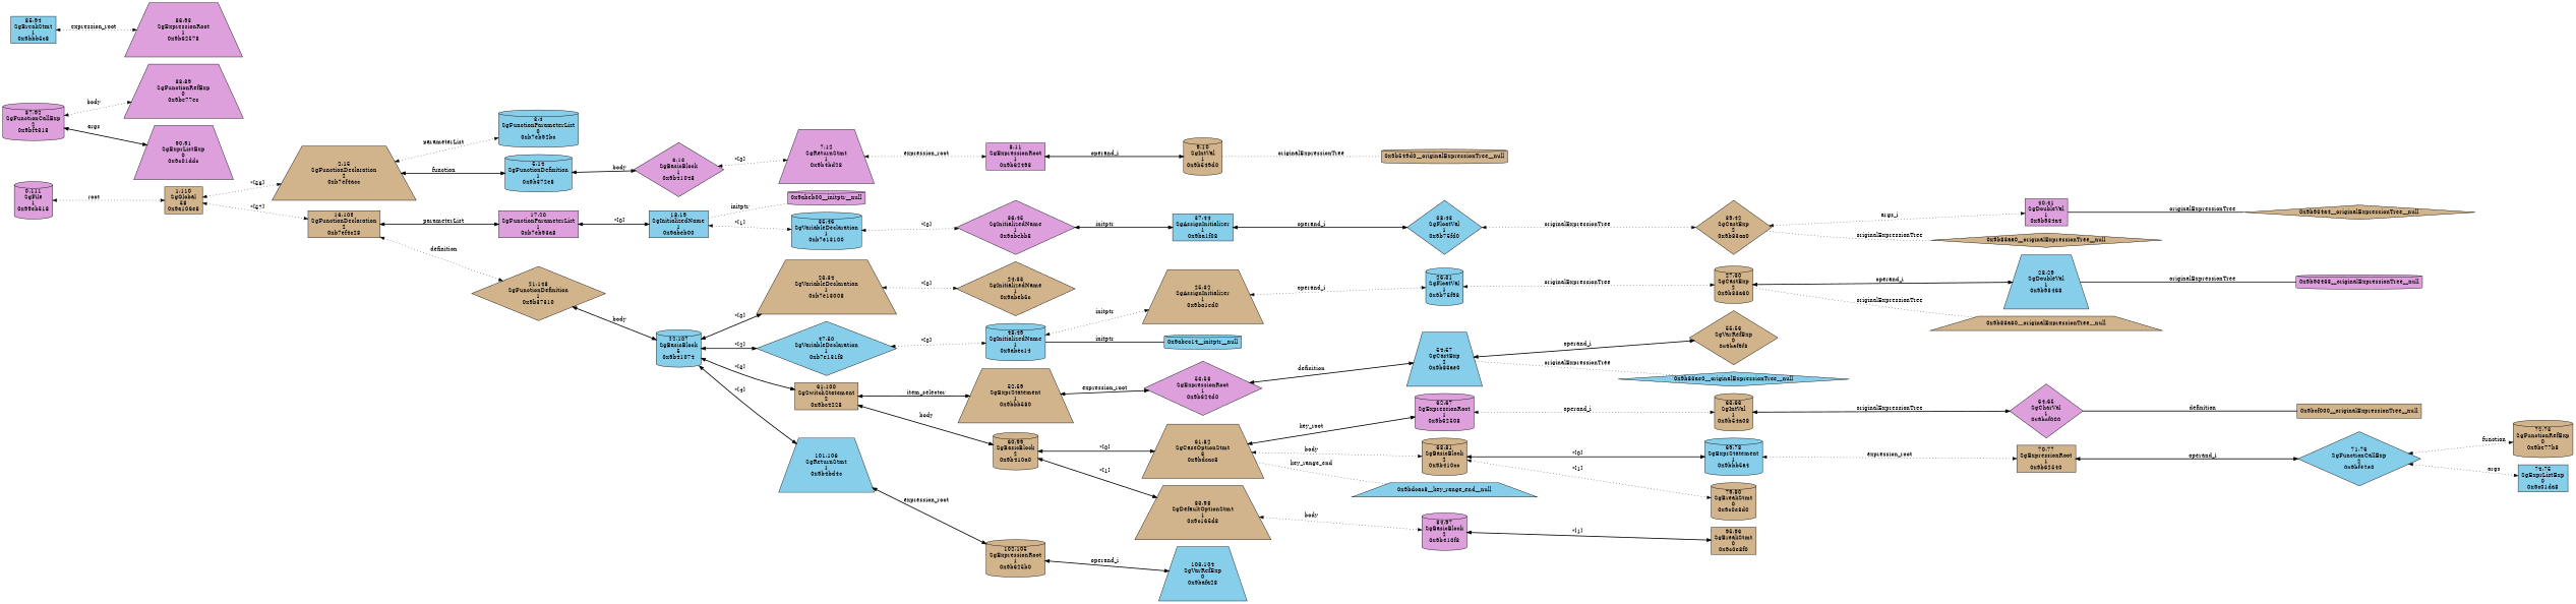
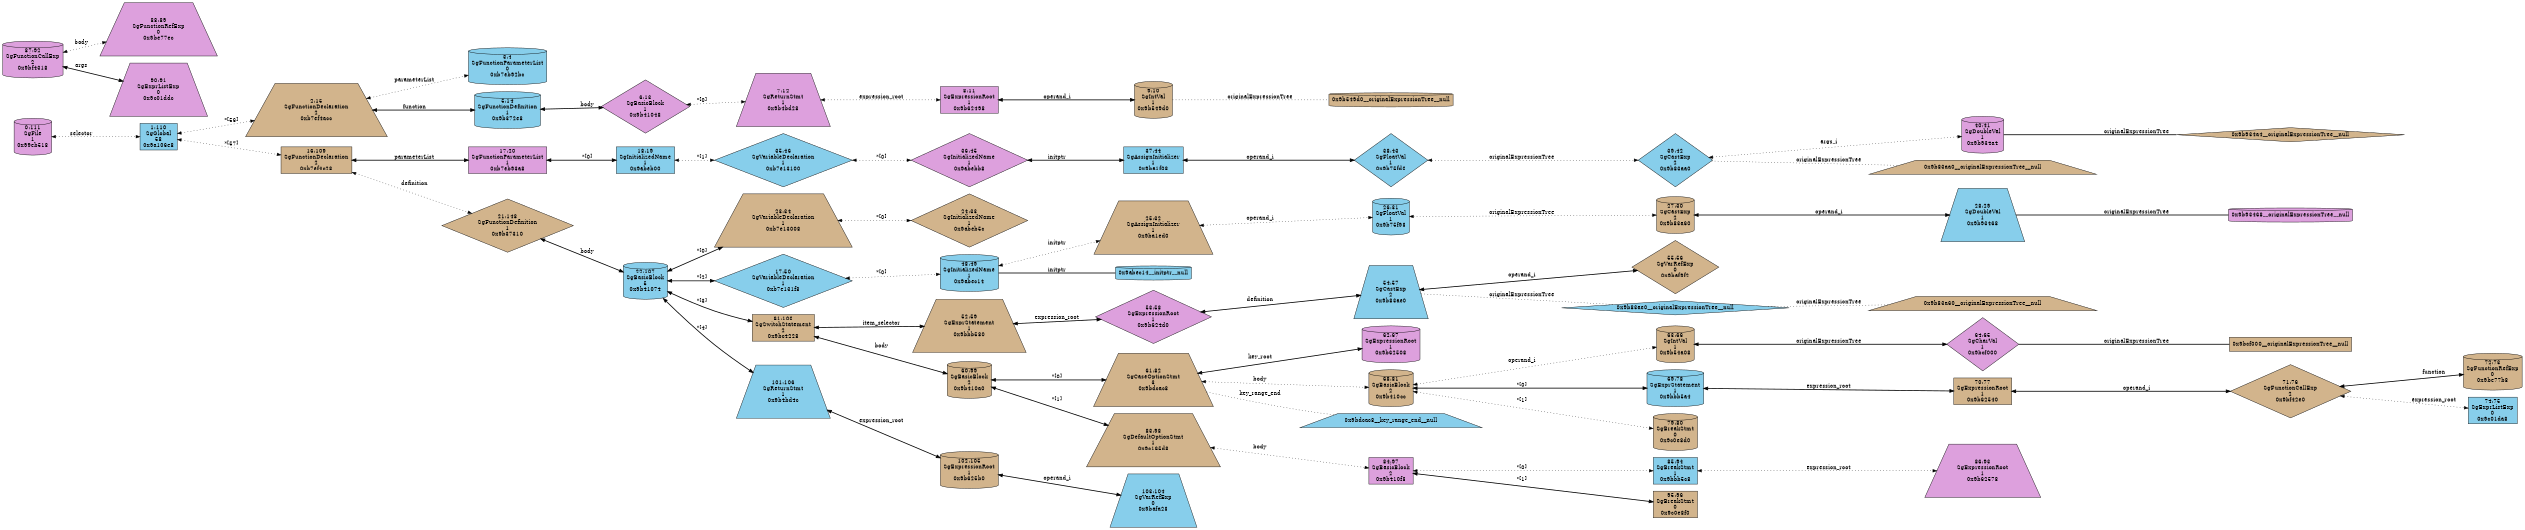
  digraph {
    rankdir=LR
    node [fillcolor=tan shape=cylinder style=filled]
    edge [dir=both style=dotted]
    n1 [fillcolor=skyblue label="3:4\nSgFunctionParameterList\n0\n0xb7eb92bc\n"]
    n2 [label="9:10\nSgIntVal\n1\n0x9b549d0\n"]
    "0x9b549d0__originalExpressionTree__null"
    n4 [fillcolor=plum label="8:11\nSgExpressionRoot\n1\n0x9b62498\n" shape=box]
    n5 [fillcolor=plum label="7:12\nSgReturnStmt\n1\n0x9b4bd28\n" shape=trapezium]
    n6 [fillcolor=plum label="6:13\nSgBasicBlock\n1\n0x9b41048\n" shape=diamond]
    n7 [fillcolor=skyblue label="5:14\nSgFunctionDefinition\n1\n0x9b372e8\n"]
    n8 [label="2:15\nSgFunctionDeclaration\n2\n0xb7ef4acc\n" shape=trapezium]
    n9 [fillcolor=skyblue label="18:19\nSgInitializedName\n1\n0x9abeb00\n" shape=box]
-   "0x9abeb00__initptr__null" [fillcolor=plum]
-   n11 [fillcolor=skyblue label="35:46\nSgVariableDeclaration\n1\n0xb7e13100\n"]
+   n11 [fillcolor=skyblue label="35:46\nSgVariableDeclaration\n1\n0xb7e13100\n" shape=diamond]
    n12 [fillcolor=plum label="17:20\nSgFunctionParameterList\n1\n0xb7eb93a8\n" shape=box]
    n13 [fillcolor=skyblue label="28:29\nSgDoubleVal\n1\n0x9b93468\n" shape=trapezium]
    "0x9b93468__originalExpressionTree__null" [fillcolor=plum]
    n15 [label="27:30\nSgCastExp\n2\n0x9b83a60\n"]
    "0x9b83a60__originalExpressionTree__null" [shape=trapezium]
    n17 [fillcolor=skyblue label="26:31\nSgFloatVal\n1\n0x9b75f98\n"]
    n18 [label="25:32\nSgAssignInitializer\n1\n0x9ba1ed0\n" shape=trapezium]
    n19 [label="24:33\nSgInitializedName\n1\n0x9abeb5c\n" shape=diamond]
    n20 [label="23:34\nSgVariableDeclaration\n1\n0xb7e13008\n" shape=trapezium]
-   n21 [fillcolor=plum label="40:41\nSgDoubleVal\n1\n0x9b934a4\n" shape=box]
+   n21 [fillcolor=plum label="40:41\nSgDoubleVal\n1\n0x9b934a4\n"]
    "0x9b934a4__originalExpressionTree__null" [shape=diamond]
-   n23 [label="39:42\nSgCastExp\n2\n0x9b83aa0\n" shape=diamond]
-   "0x9b83aa0__originalExpressionTree__null" [shape=diamond]
+   n23 [fillcolor=skyblue label="39:42\nSgCastExp\n2\n0x9b83aa0\n" shape=diamond]
+   "0x9b83aa0__originalExpressionTree__null" [shape=trapezium]
    n25 [fillcolor=skyblue label="38:43\nSgFloatVal\n1\n0x9b75fd0\n" shape=diamond]
    n26 [fillcolor=skyblue label="37:44\nSgAssignInitializer\n1\n0x9ba1f08\n" shape=box]
    n27 [fillcolor=plum label="36:45\nSgInitializedName\n1\n0x9abebb8\n" shape=diamond]
    n28 [fillcolor=skyblue label="48:49\nSgInitializedName\n1\n0x9abec14\n"]
    "0x9abec14__initptr__null" [fillcolor=skyblue]
-   n30 [fillcolor=skyblue label="47:50\nSgVariableDeclaration\n1\n0xb7e131f8\n" shape=diamond]
-   n31 [label="55:56\nSgVarRefExp\n0\n0x9baf9f8\n" shape=diamond]
+   n30 [fillcolor=skyblue label="17:50\nSgVariableDeclaration\n1\n0xb7e131f8\n" shape=diamond]
+   n31 [label="55:56\nSgVarRefExp\n0\n0x9baf9f2\n" shape=diamond]
    n32 [fillcolor=skyblue label="54:57\nSgCastExp\n2\n0x9b83ae0\n" shape=trapezium]
    "0x9b83ae0__originalExpressionTree__null" [fillcolor=skyblue shape=diamond]
    n34 [fillcolor=plum label="53:58\nSgExpressionRoot\n1\n0x9b624d0\n" shape=diamond]
    n35 [label="52:59\nSgExprStatement\n1\n0x9bbb580\n" shape=trapezium]
    n36 [fillcolor=plum label="64:65\nSgCharVal\n1\n0x9bcf000\n" shape=diamond]
    "0x9bcf000__originalExpressionTree__null" [shape=box]
    n38 [label="63:66\nSgIntVal\n1\n0x9b54a08\n"]
    n39 [fillcolor=plum label="62:67\nSgExpressionRoot\n1\n0x9b62508\n"]
    n40 [label="72:73\nSgFunctionRefExp\n0\n0x9be77b8\n"]
    n41 [fillcolor=skyblue label="74:75\nSgExprListExp\n0\n0x9c01da8\n" shape=box]
-   n42 [fillcolor=skyblue label="71:76\nSgFunctionCallExp\n2\n0x9bf42e0\n" shape=diamond]
+   n42 [label="71:76\nSgFunctionCallExp\n2\n0x9bf42e0\n" shape=diamond]
    n43 [label="70:77\nSgExpressionRoot\n1\n0x9b62540\n" shape=box]
    n44 [fillcolor=skyblue label="69:78\nSgExprStatement\n1\n0x9bbb5a4\n"]
    n45 [label="79:80\nSgBreakStmt\n0\n0x9c0e8d0\n"]
    n46 [label="68:81\nSgBasicBlock\n2\n0x9b410cc\n"]
    n47 [label="61:82\nSgCaseOptionStmt\n3\n0x9bdcac8\n" shape=trapezium]
    "0x9bdcac8__key_range_end__null" [fillcolor=skyblue shape=trapezium]
    n49 [fillcolor=plum label="88:89\nSgFunctionRefExp\n0\n0x9be77ec\n" shape=trapezium]
    n50 [fillcolor=plum label="90:91\nSgExprListExp\n0\n0x9c01ddc\n" shape=trapezium]
    n51 [fillcolor=plum label="87:92\nSgFunctionCallExp\n2\n0x9bf4318\n"]
    n52 [fillcolor=plum label="86:93\nSgExpressionRoot\n1\n0x9b62578\n" shape=trapezium]
    n53 [fillcolor=skyblue label="85:94\nSgBreakStmt\n1\n0x9bbb5c8\n" shape=box]
    n54 [label="95:96\nSgBreakStmt\n0\n0x9c0e8f0\n" shape=box]
-   n55 [fillcolor=plum label="84:97\nSgBasicBlock\n2\n0x9b410f8\n"]
+   n55 [fillcolor=plum label="84:97\nSgBasicBlock\n2\n0x9b410f8\n" shape=box]
    n56 [label="83:98\nSgDefaultOptionStmt\n1\n0x9c165d8\n" shape=trapezium]
    n57 [label="60:99\nSgBasicBlock\n2\n0x9b410a0\n"]
    n58 [label="61:100\nSgSwitchStatement\n2\n0x9bc4228\n" shape=box]
    n59 [fillcolor=skyblue label="103:104\nSgVarRefExp\n0\n0x9bafa28\n" shape=trapezium]
    n60 [label="102:105\nSgExpressionRoot\n1\n0x9b625b0\n"]
    n61 [fillcolor=skyblue label="101:106\nSgReturnStmt\n1\n0x9b4bd4c\n" shape=trapezium]
    n62 [fillcolor=skyblue label="22:107\nSgBasicBlock\n5\n0x9b41074\n"]
    n63 [label="21:148\nSgFunctionDefinition\n1\n0x9b37310\n" shape=diamond]
    n64 [label="16:109\nSgFunctionDeclaration\n2\n0xb7ef4c28\n" shape=box]
-   n65 [label="1:110\nSgGlobal\n58\n0x9a106e8\n" shape=box]
+   n65 [fillcolor=skyblue label="1:110\nSgGlobal\n58\n0x9a106e8\n" shape=box]
    n66 [fillcolor=plum label="0:111\nSgFile\n1\n0x99eb518\n"]
    n2 -> "0x9b549d0__originalExpressionTree__null" [dir=none label=originalExpressionTree]
    n4 -> n2 [label=operand_i style=bold]
    n5 -> n4 [label=expression_root]
    n6 -> n5 [label="*[0]"]
    n7 -> n6 [label=body style=bold]
    n8 -> n1 [label=parameterList]
    n8 -> n7 [label=function style=bold]
-   n9 -> "0x9abeb00__initptr__null" [dir=none label=initptr]
    n9 -> n11 [label="*[1]"]
    n11 -> n27 [label="*[0]"]
    n12 -> n9 [label="*[0]" style=bold]
    n13 -> "0x9b93468__originalExpressionTree__null" [dir=none label=originalExpressionTree style=bold]
    n15 -> n13 [label=operand_i style=bold]
-   n15 -> "0x9b83a60__originalExpressionTree__null" [dir=none label=originalExpressionTree]
+   "0x9b83ae0__originalExpressionTree__null" -> "0x9b83a60__originalExpressionTree__null" [dir=none label=originalExpressionTree]
    n17 -> n15 [label=originalExpressionTree]
    n18 -> n17 [label=operand_i]
    n20 -> n19 [label="*[0]"]
    n21 -> "0x9b934a4__originalExpressionTree__null" [dir=none label=originalExpressionTree style=bold]
    n23 -> n21 [label=args_i]
    n23 -> "0x9b83aa0__originalExpressionTree__null" [dir=none label=originalExpressionTree]
    n25 -> n23 [label=originalExpressionTree]
    n26 -> n25 [label=operand_i style=bold]
    n27 -> n26 [label=initptr style=bold]
    n28 -> n18 [label=initptr]
    n28 -> "0x9abec14__initptr__null" [dir=none label=initptr style=bold]
    n30 -> n28 [label="*[0]"]
    n32 -> n31 [label=operand_i style=bold]
    n32 -> "0x9b83ae0__originalExpressionTree__null" [dir=none label=originalExpressionTree]
    n34 -> n32 [label=definition style=bold]
    n35 -> n34 [label=expression_root style=bold]
-   n36 -> "0x9bcf000__originalExpressionTree__null" [dir=none label=definition style=bold]
+   n36 -> "0x9bcf000__originalExpressionTree__null" [dir=none label=originalExpressionTree style=bold]
    n38 -> n36 [label=originalExpressionTree style=bold]
-   n39 -> n38 [label=operand_i]
-   n42 -> n40 [label=function]
-   n42 -> n41 [label=args]
+   n46 -> n38 [label=operand_i]
+   n42 -> n40 [label=function style=bold]
+   n42 -> n41 [label=expression_root]
    n43 -> n42 [label=operand_i style=bold]
-   n44 -> n43 [label=expression_root]
+   n44 -> n43 [label=expression_root style=bold]
    n46 -> n44 [label="*[0]" style=bold]
    n46 -> n45 [label="*[1]"]
    n47 -> n39 [label=key_root style=bold]
    n47 -> n46 [label=body]
    n47 -> "0x9bdcac8__key_range_end__null" [dir=none label=key_range_end]
    n51 -> n49 [label=body]
    n51 -> n50 [label=args style=bold]
    n53 -> n52 [label=expression_root]
+   n55 -> n53 [label="*[0]"]
    n55 -> n54 [label="*[1]" style=bold]
    n56 -> n55 [label=body]
    n57 -> n47 [label="*[0]" style=bold]
    n57 -> n56 [label="*[1]" style=bold]
    n58 -> n35 [label=item_selector style=bold]
    n58 -> n57 [label=body style=bold]
    n60 -> n59 [label=operand_i style=bold]
    n61 -> n60 [label=expression_root style=bold]
    n62 -> n20 [label="*[0]" style=bold]
    n62 -> n30 [label="*[2]" style=bold]
    n62 -> n58 [label="*[3]" style=bold]
    n62 -> n61 [label="*[4]" style=bold]
    n63 -> n62 [label=body style=bold]
    n64 -> n12 [label=parameterList style=bold]
    n64 -> n63 [label=definition]
    n65 -> n8 [label="*[56]"]
    n65 -> n64 [label="*[57]"]
-   n66 -> n65 [label=root]
+   n66 -> n65 [label=selector]
  }
